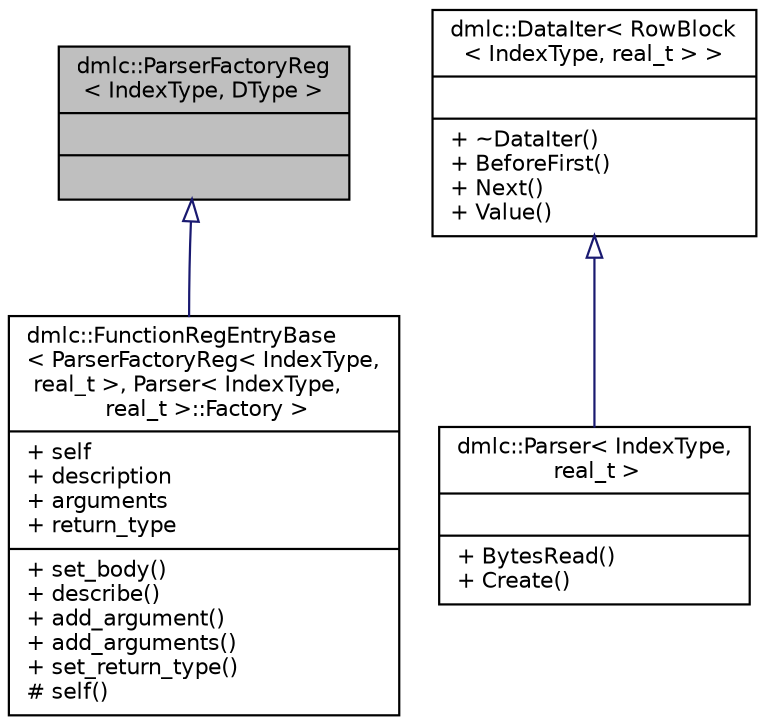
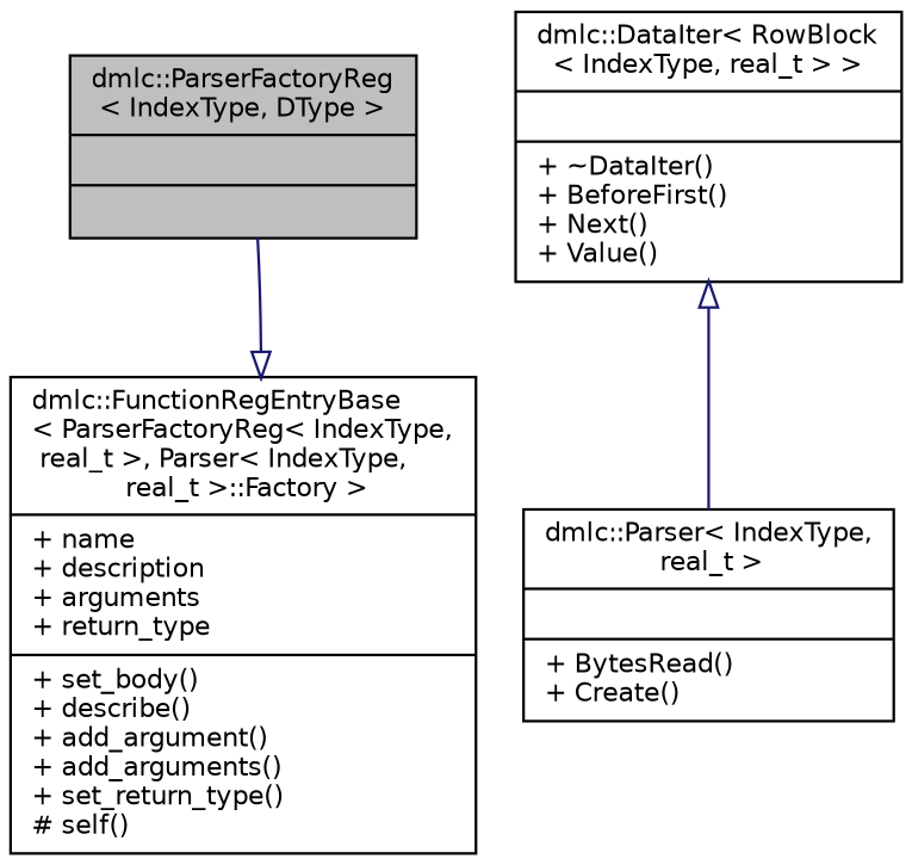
  digraph {
    node [color=black fillcolor=white fontname=Helvetica fontsize=10 shape=record style=filled]
    edge [arrowtail=onormal color=midnightblue dir=back fontname=Helvetica fontsize=10 labelfontname=Helvetica labelfontsize=10 style=solid]
    n1 [fillcolor=grey75 fontcolor=black height=0.2 label="{dmlc::ParserFactoryReg\l\< IndexType, DType \>\n||}" width=0.4]
-   n2 [height=0.2 label="{dmlc::FunctionRegEntryBase\l\< ParserFactoryReg\< IndexType,\l real_t \>, Parser\< IndexType,\l real_t \>::Factory \>\n|+ self\l+ description\l+ arguments\l+ return_type\l|+ set_body()\l+ describe()\l+ add_argument()\l+ add_arguments()\l+ set_return_type()\l# self()\l}" width=0.4]
+   n2 [height=0.2 label="{dmlc::FunctionRegEntryBase\l\< ParserFactoryReg\< IndexType,\l real_t \>, Parser\< IndexType,\l real_t \>::Factory \>\n|+ name\l+ description\l+ arguments\l+ return_type\l|+ set_body()\l+ describe()\l+ add_argument()\l+ add_arguments()\l+ set_return_type()\l# self()\l}" width=0.4]
    n3 [height=0.2 label="{dmlc::Parser\< IndexType,\l real_t \>\n||+ BytesRead()\l+ Create()\l}" width=0.4]
    n4 [height=0.2 label="{dmlc::DataIter\< RowBlock\l\< IndexType, real_t \> \>\n||+ ~DataIter()\l+ BeforeFirst()\l+ Next()\l+ Value()\l}" width=0.4]
-   n1 -> n2
+   n2 -> n1
    n4 -> n3
  }
